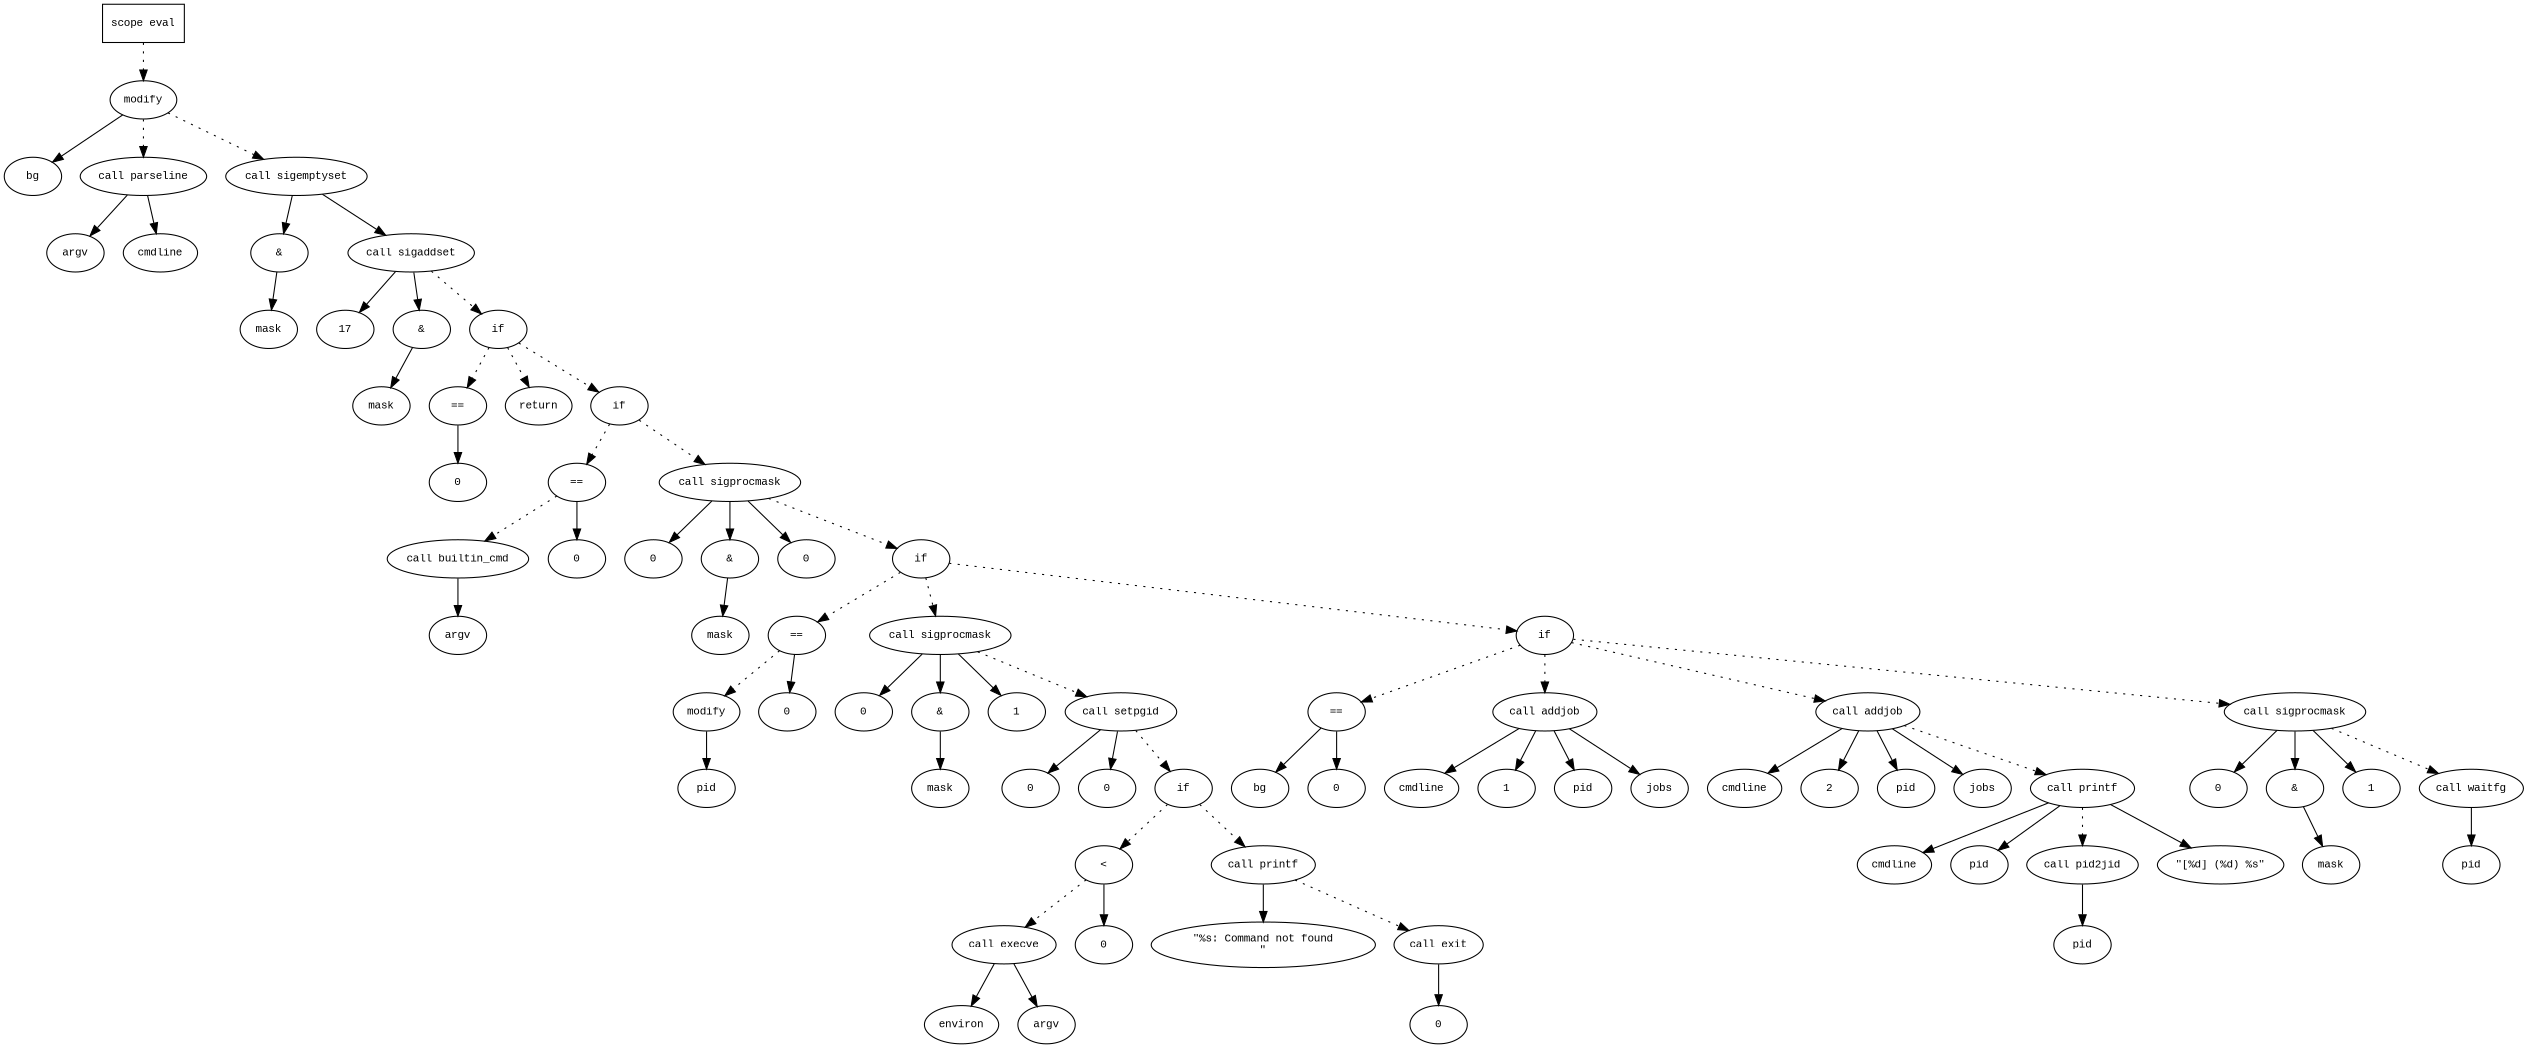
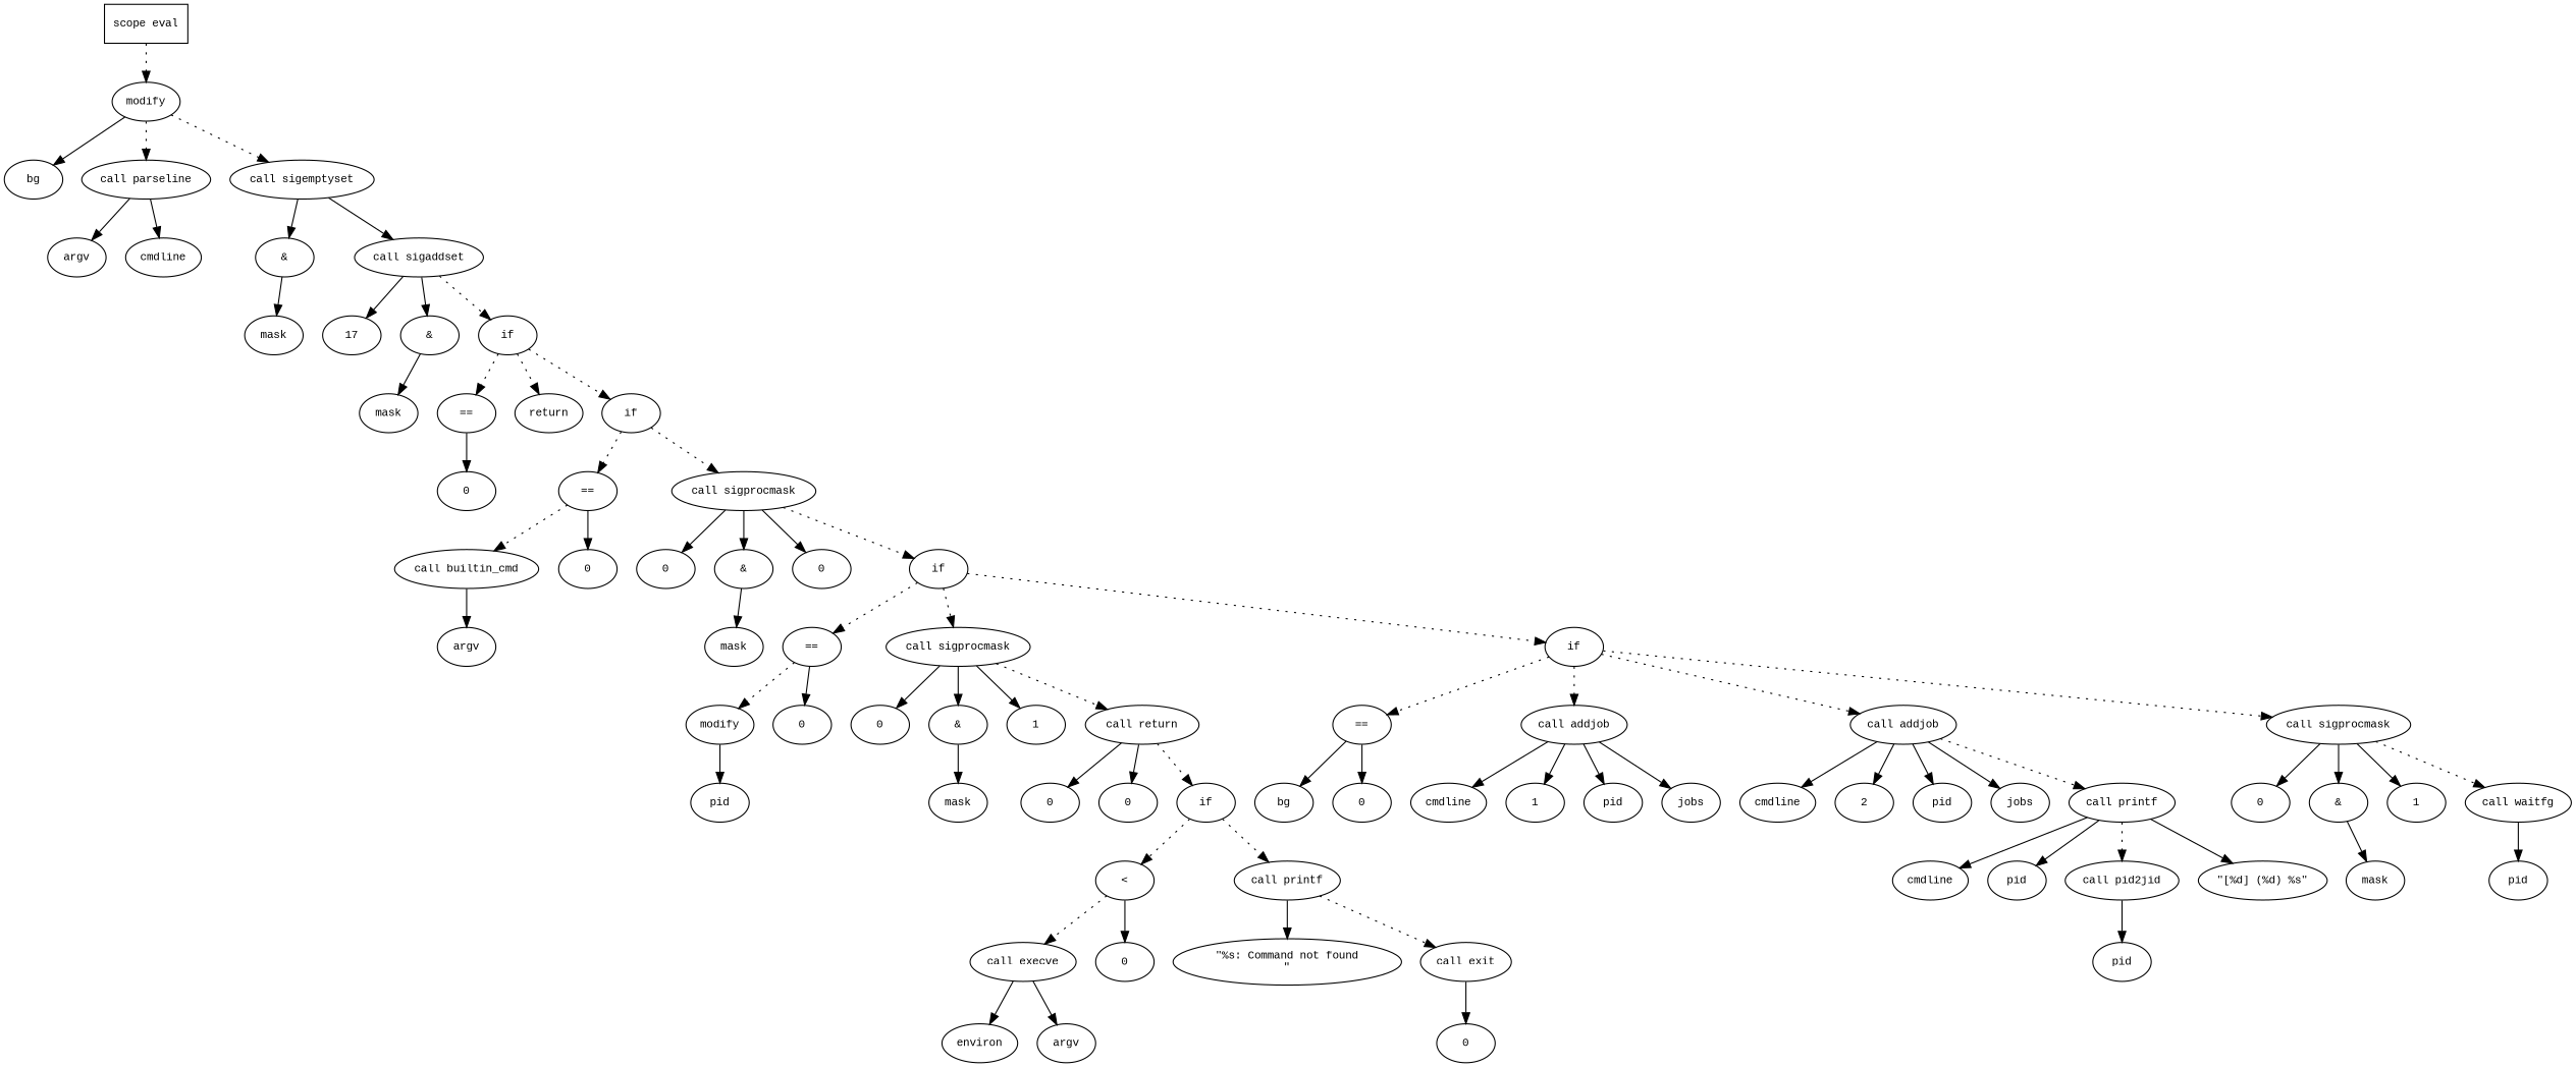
  digraph {
    fontname="Times New Roman"
    fontsize=10
    node [fontname="Courier New" fontsize=10 shape=ellipse]
    edge [fontname="Times New Roman" fontsize=10]
    n1 [label="scope eval" shape=box]
    n2 [label=modify]
    n3 [label=bg]
    n4 [label="call parseline"]
    n5 [label="call sigemptyset"]
    n6 [label=argv]
    n7 [label=cmdline]
    n8 [label="&"]
    n9 [label="call sigaddset"]
    n10 [label=mask]
    n11 [label=17]
    n12 [label="&"]
    n13 [label=if]
    n14 [label=mask]
    n15 [label="=="]
    n16 [label=return]
    n17 [label=if]
    n18 [label=0]
    n19 [label="=="]
    n20 [label="call sigprocmask"]
    n21 [label="call builtin_cmd"]
    n22 [label=0]
    n23 [label=0]
    n24 [label="&"]
    n25 [label=0]
    n26 [label=if]
    n27 [label=argv]
    n28 [label=mask]
    n29 [label="=="]
    n30 [label="call sigprocmask"]
    n31 [label=if]
    n32 [label=modify]
    n33 [label=0]
    n34 [label=0]
    n35 [label="&"]
    n36 [label=1]
-   n37 [label="call setpgid"]
+   n37 [label="call return"]
    n38 [label="=="]
    n39 [label="call addjob"]
    n40 [label="call addjob"]
    n41 [label="call sigprocmask"]
    n42 [label=pid]
    n43 [label=mask]
    n44 [label=0]
    n45 [label=0]
    n46 [label=if]
    n47 [label="<"]
    n48 [label="call printf"]
    n49 [label="call execve"]
    n50 [label=0]
    n51 [label="\"%s: Command not found\n\""]
    n52 [label="call exit"]
    n53 [label=environ]
    n54 [label=argv]
    n55 [label=0]
    n56 [label=bg]
    n57 [label=0]
    n58 [label=cmdline]
    n59 [label=1]
    n60 [label=pid]
    n61 [label=jobs]
    n62 [label=cmdline]
    n63 [label=2]
    n64 [label=pid]
    n65 [label=jobs]
    n66 [label="call printf"]
    n67 [label=0]
    n68 [label="&"]
    n69 [label=1]
    n70 [label="call waitfg"]
    n71 [label=cmdline]
    n72 [label=pid]
    n73 [label="call pid2jid"]
    n74 [label="\"[%d] (%d) %s\""]
    n75 [label=pid]
    n76 [label=mask]
    n77 [label=pid]
    n1 -> n2 [style=dotted]
    n2 -> n3
    n2 -> n4 [style=dotted]
    n2 -> n5 [style=dotted]
    n4 -> n6
    n4 -> n7
    n5 -> n8
    n5 -> n9 [style=solid]
    n8 -> n10
    n9 -> n11
    n9 -> n12
    n9 -> n13 [style=dotted]
    n12 -> n14
    n13 -> n15 [style=dotted]
    n13 -> n16 [style=dotted]
    n13 -> n17 [style=dotted]
    n15 -> n18
    n17 -> n19 [style=dotted]
    n17 -> n20 [style=dotted]
    n19 -> n21 [style=dotted]
    n19 -> n22
    n20 -> n23
    n20 -> n24
    n20 -> n25
    n20 -> n26 [style=dotted]
    n21 -> n27
    n24 -> n28
    n26 -> n29 [style=dotted]
    n26 -> n30 [style=dotted]
    n26 -> n31 [style=dotted]
    n29 -> n32 [style=dotted]
    n29 -> n33
    n30 -> n34
    n30 -> n35
    n30 -> n36
    n30 -> n37 [style=dotted]
    n31 -> n38 [style=dotted]
    n31 -> n39 [style=dotted]
    n31 -> n40 [style=dotted]
    n31 -> n41 [style=dotted]
    n32 -> n42
    n35 -> n43
    n37 -> n44
    n37 -> n45
    n37 -> n46 [style=dotted]
    n38 -> n56
    n38 -> n57
    n39 -> n58
    n39 -> n59
    n39 -> n60
    n39 -> n61
    n40 -> n62
    n40 -> n63
    n40 -> n64
    n40 -> n65
    n40 -> n66 [style=dotted]
    n41 -> n67
    n41 -> n68
    n41 -> n69
    n41 -> n70 [style=dotted]
    n46 -> n47 [style=dotted]
    n46 -> n48 [style=dotted]
    n47 -> n49 [style=dotted]
    n47 -> n50
    n48 -> n51
    n48 -> n52 [style=dotted]
    n49 -> n53
    n49 -> n54
    n52 -> n55
    n66 -> n71
    n66 -> n72
    n66 -> n73 [style=dotted]
    n66 -> n74
    n68 -> n76
    n70 -> n77
    n73 -> n75
  }
